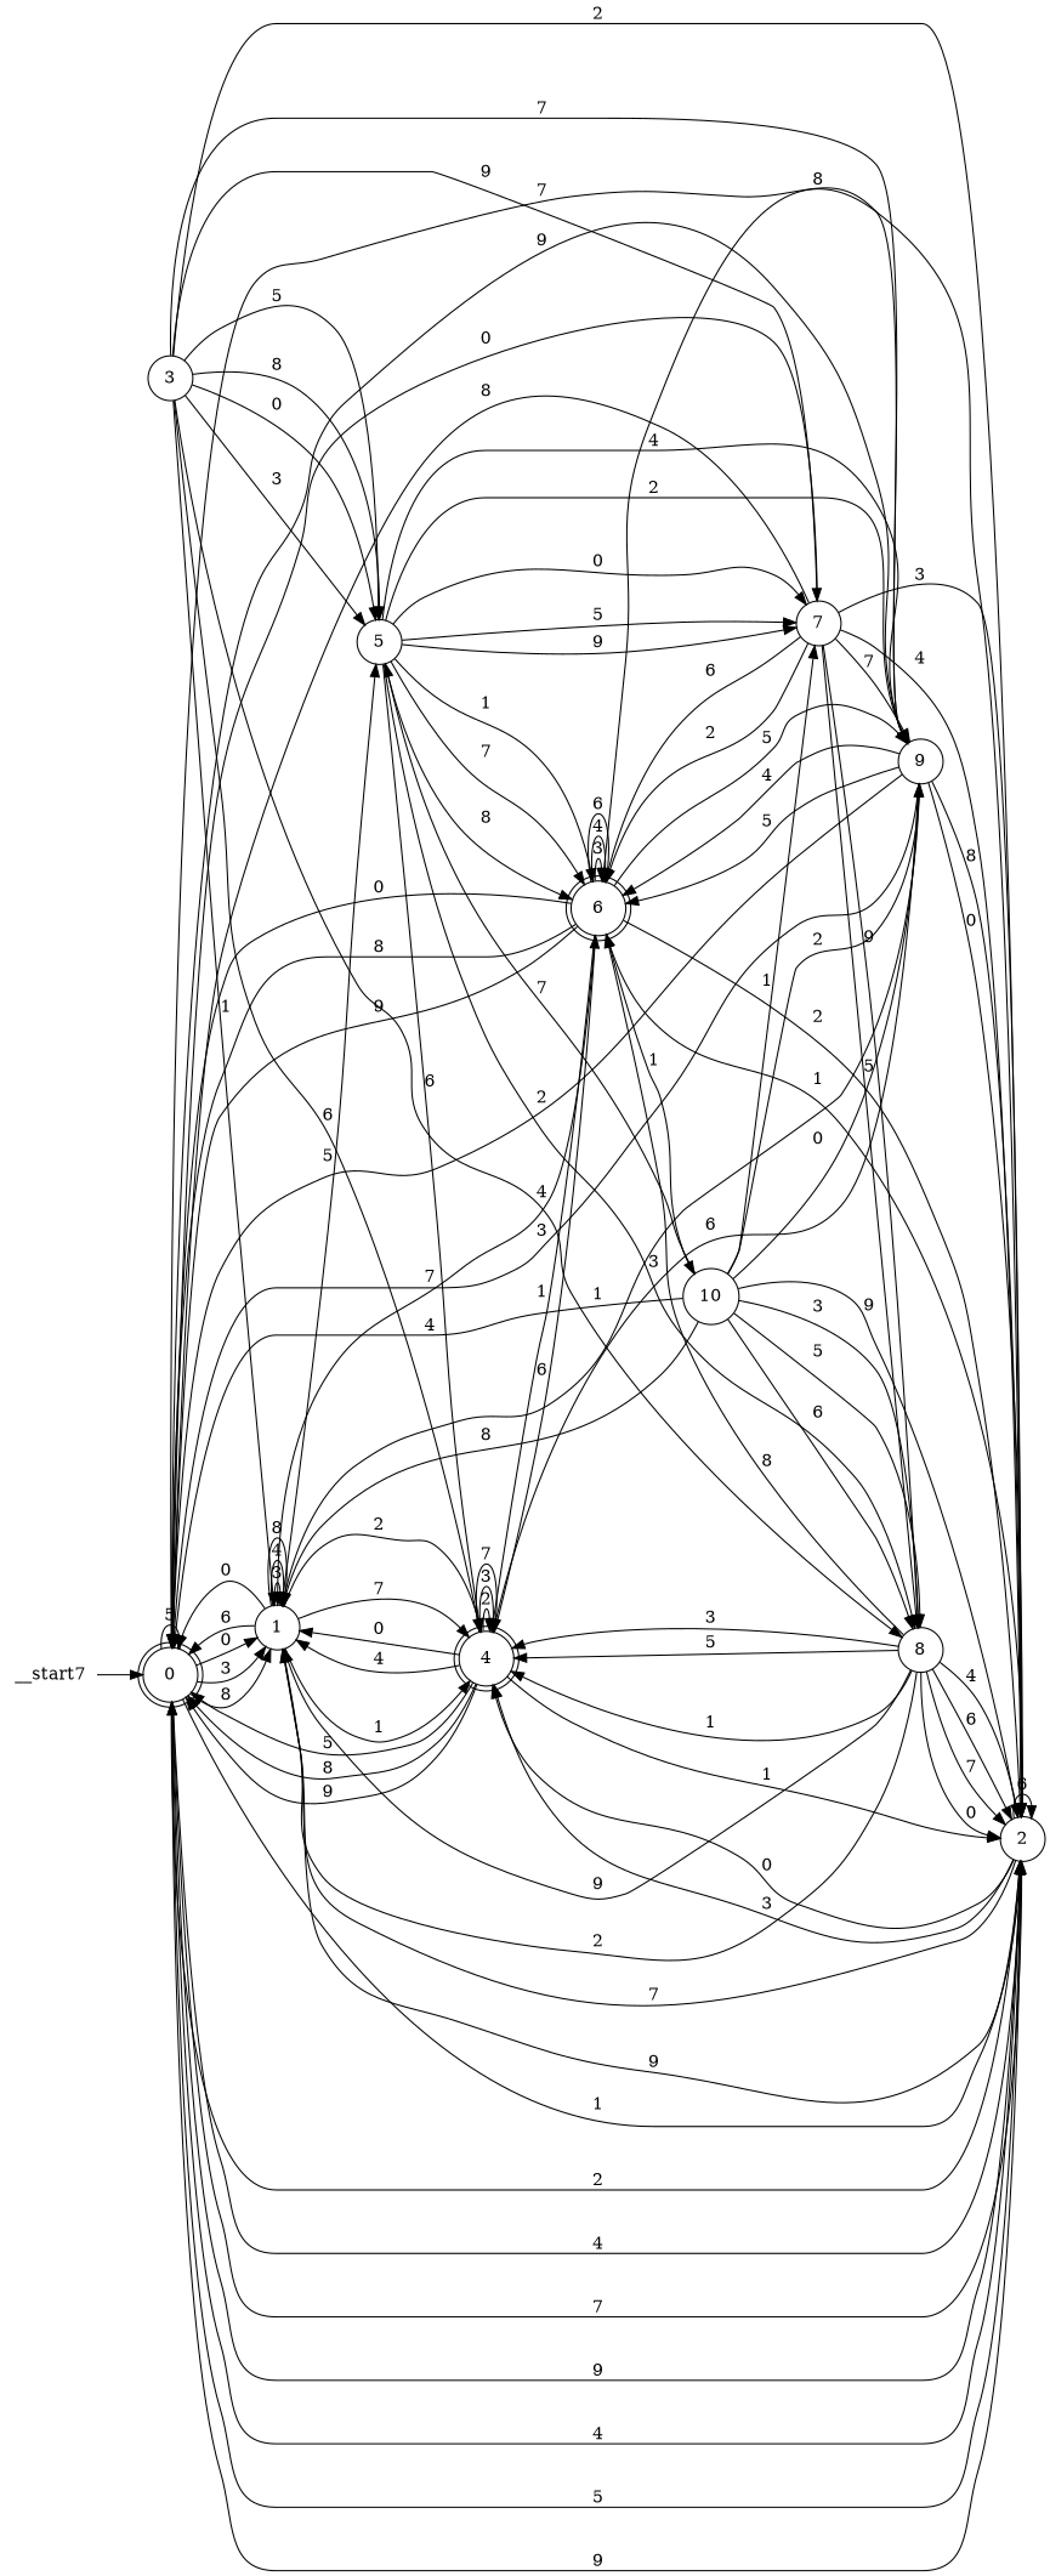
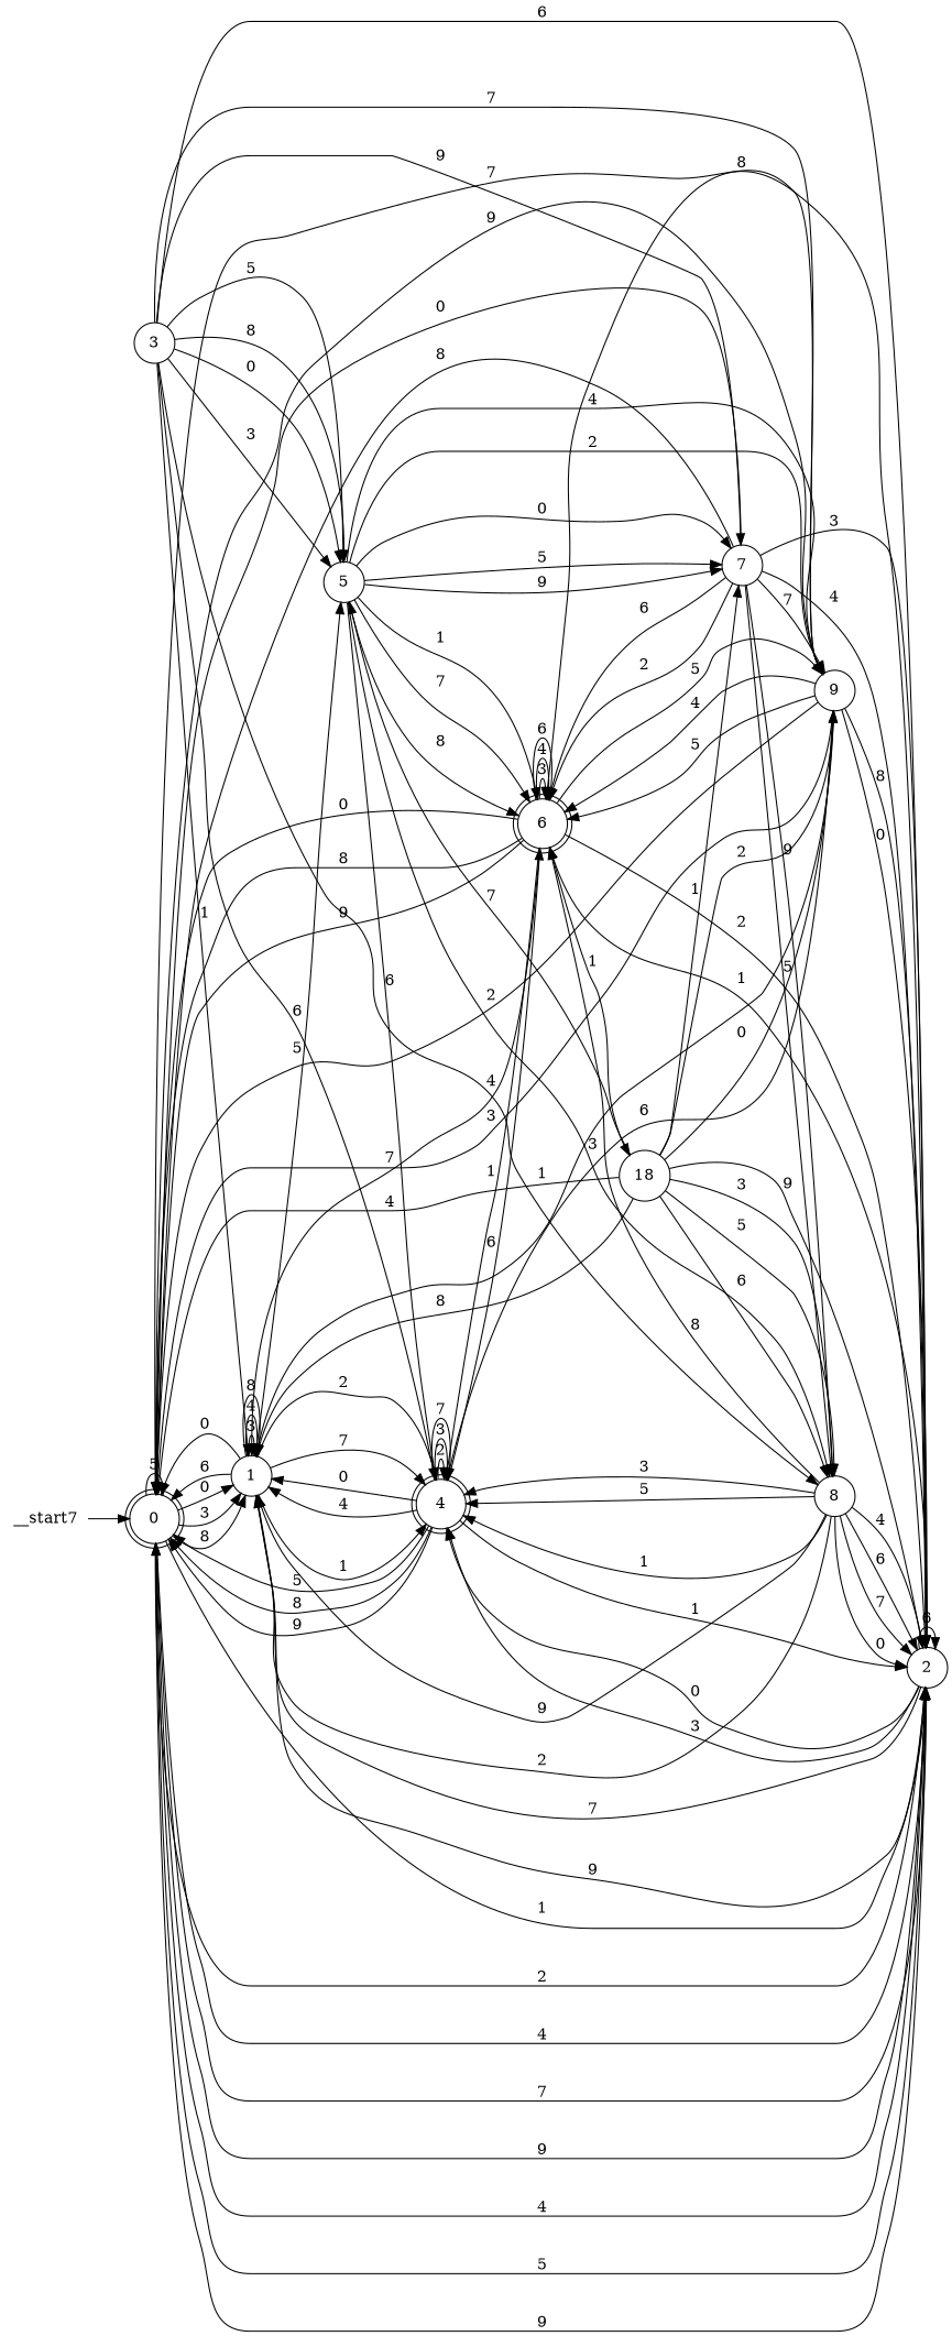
  digraph {
    rankdir=LR
    node [shape=circle]
    n1 [label=0 shape=doublecircle]
    n2 [label=1]
    n3 [label=2]
    n4 [label=4 shape=doublecircle]
    n5 [label=5]
    n6 [label=6 shape=doublecircle]
    n7 [label=3]
    n8 [label=7]
    n9 [label=8]
    n10 [label=9]
-   n11 [label=10]
+   n11 [label=18]
    n12 [height=0 label=__start7 shape=none width=0]
    n1 -> n1 [label=5]
    n1 -> n2 [label=0]
    n1 -> n2 [label=3]
    n1 -> n2 [label=8]
    n1 -> n3 [label=1]
    n1 -> n3 [label=2]
    n1 -> n3 [label=4]
    n1 -> n3 [label=7]
    n1 -> n3 [label=9]
    n2 -> n1 [label=0]
    n2 -> n1 [label=6]
    n2 -> n2 [label=3]
    n2 -> n2 [label=4]
    n2 -> n2 [label=8]
    n2 -> n3 [label=9]
    n2 -> n4 [label=1]
    n2 -> n4 [label=2]
    n2 -> n4 [label=7]
    n2 -> n5 [label=5]
    n3 -> n1 [label=4]
    n3 -> n1 [label=5]
    n3 -> n1 [label=9]
    n3 -> n2 [label=7]
    n3 -> n3 [label=6]
    n3 -> n4 [label=0]
    n3 -> n4 [label=3]
    n3 -> n6 [label=1]
    n3 -> n6 [label=8]
    n4 -> n1 [label=5]
    n4 -> n1 [label=8]
    n4 -> n1 [label=9]
    n4 -> n2 [label=0]
    n4 -> n2 [label=4]
    n4 -> n3 [label=1]
    n4 -> n4 [label=2]
    n4 -> n4 [label=3]
    n4 -> n4 [label=7]
    n4 -> n6 [label=6]
    n5 -> n4 [label=6]
    n5 -> n6 [label=1]
    n5 -> n6 [label=7]
    n5 -> n6 [label=8]
    n5 -> n8 [label=0]
    n5 -> n8 [label=5]
    n5 -> n8 [label=9]
    n5 -> n9 [label=3]
    n5 -> n10 [label=2]
    n5 -> n10 [label=4]
    n6 -> n1 [label=0]
    n6 -> n1 [label=8]
    n6 -> n1 [label=9]
    n6 -> n2 [label=7]
    n6 -> n3 [label=2]
    n6 -> n4 [label=1]
    n6 -> n6 [label=3]
    n6 -> n6 [label=4]
    n6 -> n6 [label=6]
    n6 -> n10 [label=5]
    n6 -> n11 [label=1]
    n7 -> n2 [label=1]
-   n7 -> n3 [label=2]
+   n7 -> n3 [label=6]
    n7 -> n4 [label=6]
    n7 -> n5 [label=0]
    n7 -> n5 [label=3]
    n7 -> n5 [label=5]
    n7 -> n5 [label=8]
    n7 -> n8 [label=9]
    n7 -> n9 [label=4]
    n7 -> n10 [label=7]
    n8 -> n1 [label=0]
    n8 -> n1 [label=8]
    n8 -> n3 [label=3]
    n8 -> n3 [label=4]
    n8 -> n6 [label=2]
    n8 -> n6 [label=6]
    n8 -> n9 [label=5]
    n8 -> n9 [label=9]
    n8 -> n10 [label=7]
    n9 -> n2 [label=2]
    n9 -> n2 [label=9]
    n9 -> n3 [label=0]
    n9 -> n3 [label=4]
    n9 -> n3 [label=6]
    n9 -> n3 [label=7]
    n9 -> n4 [label=1]
    n9 -> n4 [label=3]
    n9 -> n4 [label=5]
    n9 -> n6 [label=8]
    n10 -> n1 [label=2]
    n10 -> n1 [label=3]
    n10 -> n1 [label=7]
    n10 -> n1 [label=9]
    n10 -> n2 [label=1]
    n10 -> n3 [label=0]
    n10 -> n3 [label=8]
    n10 -> n4 [label=6]
    n10 -> n6 [label=4]
    n10 -> n6 [label=5]
    n11 -> n1 [label=4]
    n11 -> n2 [label=8]
    n11 -> n3 [label=9]
    n11 -> n5 [label=7]
    n11 -> n8 [label=1]
    n11 -> n9 [label=3]
    n11 -> n9 [label=5]
    n11 -> n9 [label=6]
    n11 -> n10 [label=0]
    n11 -> n10 [label=2]
    n12 -> n1
  }
